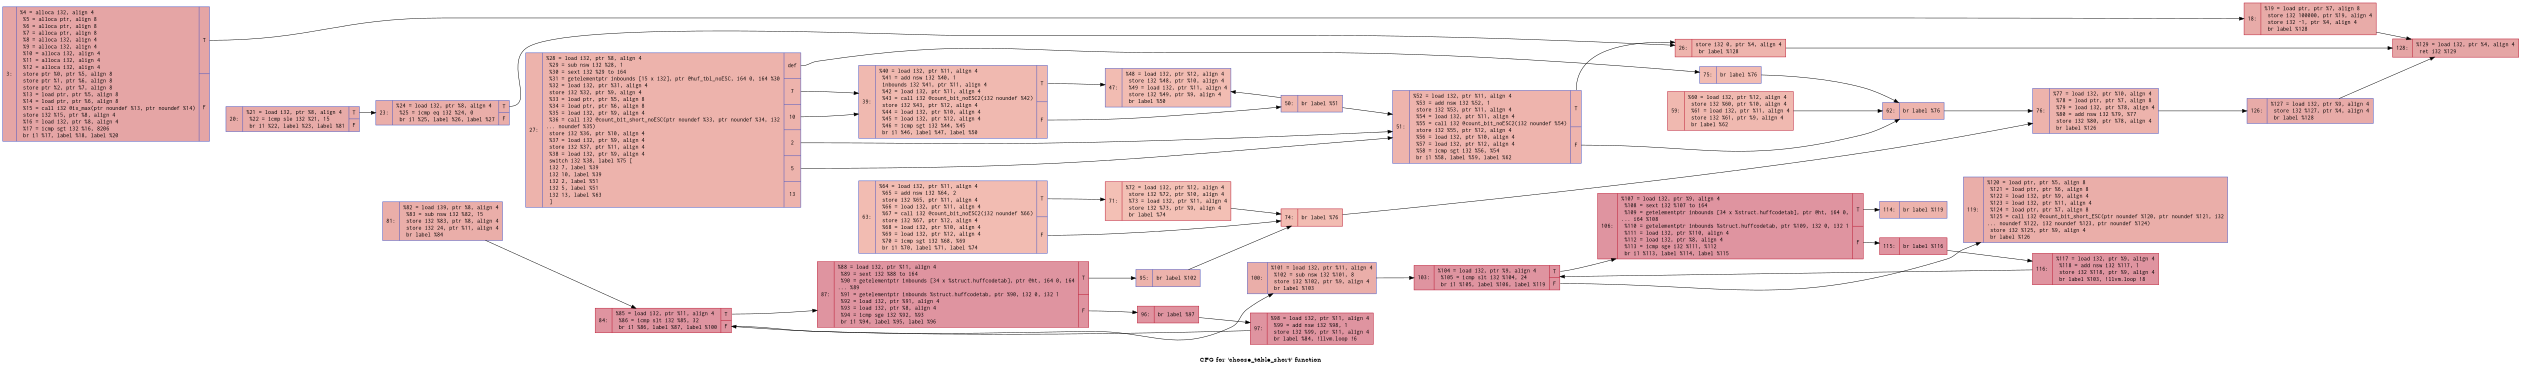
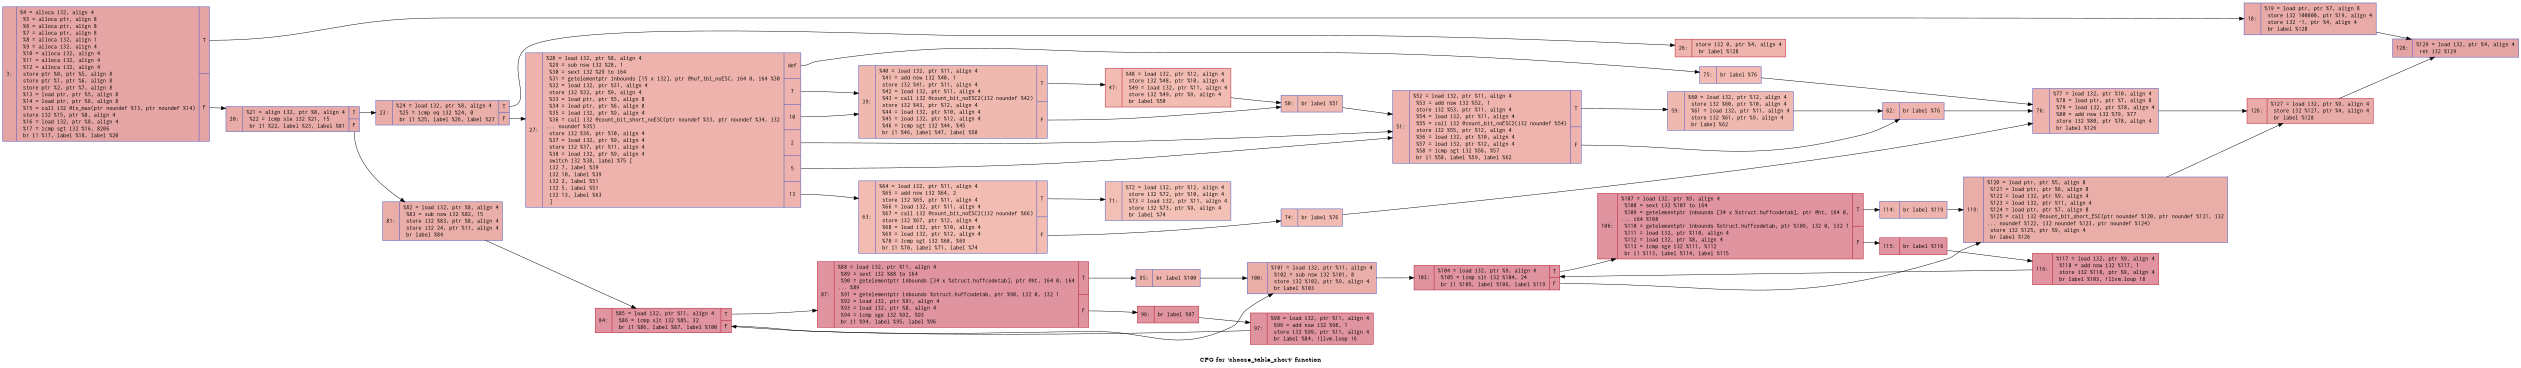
  digraph {
    label="CFG for 'choose_table_short' function"
    rankdir=LR
    node [color="#3d50c3ff" fillcolor="#b70d2870" fontname=Courier shape=record style=filled]
-   n1 [fillcolor="#c5333470" label="{3:\l|  %4 = alloca i32, align 4\l  %5 = alloca ptr, align 8\l  %6 = alloca ptr, align 8\l  %7 = alloca ptr, align 8\l  %8 = alloca i32, align 4\l  %9 = alloca i32, align 4\l  %10 = alloca i32, align 4\l  %11 = alloca i32, align 4\l  %12 = alloca i32, align 4\l  store ptr %0, ptr %5, align 8\l  store ptr %1, ptr %6, align 8\l  store ptr %2, ptr %7, align 8\l  %13 = load ptr, ptr %5, align 8\l  %14 = load ptr, ptr %6, align 8\l  %15 = call i32 @ix_max(ptr noundef %13, ptr noundef %14)\l  store i32 %15, ptr %8, align 4\l  %16 = load i32, ptr %8, align 4\l  %17 = icmp sgt i32 %16, 8206\l  br i1 %17, label %18, label %20\l|{<s0>T|<s1>F}}"]
-   n2 [color="#b70d28ff" fillcolor="#cc403a70" label="{18:\l|  %19 = load ptr, ptr %7, align 8\l  store i32 100000, ptr %19, align 4\l  store i32 -1, ptr %4, align 4\l  br label %128\l}"]
-   n3 [fillcolor="#cc403a70" label="{20:\l|  %21 = load i32, ptr %8, align 4\l  %22 = icmp sle i32 %21, 15\l  br i1 %22, label %23, label %81\l|{<s0>T|<s1>F}}"]
-   n4 [color="#b70d28ff" fillcolor="#c5333470" label="{128:\l|  %129 = load i32, ptr %4, align 4\l  ret i32 %129\l}"]
+   n1 [fillcolor="#c5333470" label="{3:\l|  %4 = alloca i32, align 4\l  %5 = alloca ptr, align 8\l  %6 = alloca ptr, align 8\l  %7 = alloca ptr, align 8\l  %8 = alloca i32, align 1\l  %9 = alloca i32, align 4\l  %10 = alloca i32, align 4\l  %11 = alloca i32, align 4\l  %12 = alloca i32, align 4\l  store ptr %0, ptr %5, align 8\l  store ptr %1, ptr %6, align 8\l  store ptr %2, ptr %7, align 8\l  %13 = load ptr, ptr %5, align 8\l  %14 = load ptr, ptr %6, align 8\l  %15 = call i32 @ix_max(ptr noundef %13, ptr noundef %14)\l  store i32 %15, ptr %8, align 4\l  %16 = load i32, ptr %8, align 4\l  %17 = icmp sgt i32 %16, 8206\l  br i1 %17, label %18, label %20\l|{<s0>T|<s1>F}}"]
+   n2 [fillcolor="#cc403a70" label="{18:\l|  %19 = load ptr, ptr %7, align 8\l  store i32 100000, ptr %19, align 4\l  store i32 -1, ptr %4, align 4\l  br label %128\l}"]
+   n3 [fillcolor="#cc403a70" label="{20:\l|  %21 = align i32, ptr %8, align 4\l  %22 = icmp sle i32 %21, 15\l  br i1 %22, label %23, label %81\l|{<s0>T|<s1>F}}"]
+   n4 [fillcolor="#c5333470" label="{128:\l|  %129 = load i32, ptr %4, align 4\l  ret i32 %129\l}"]
    n5 [fillcolor="#d0473d70" label="{23:\l|  %24 = load i32, ptr %8, align 4\l  %25 = icmp eq i32 %24, 0\l  br i1 %25, label %26, label %27\l|{<s0>T|<s1>F}}"]
-   n6 [fillcolor="#d0473d70" label="{81:\l|  %82 = load i39, ptr %8, align 4\l  %83 = sub nsw i32 %82, 15\l  store i32 %83, ptr %8, align 4\l  store i32 24, ptr %11, align 4\l  br label %84\l}"]
+   n6 [fillcolor="#d0473d70" label="{81:\l|  %82 = load i32, ptr %8, align 4\l  %83 = sub nsw i32 %82, 15\l  store i32 %83, ptr %8, align 4\l  store i32 24, ptr %11, align 4\l  br label %84\l}"]
    n7 [color="#b70d28ff" fillcolor="#d8564670" label="{26:\l|  store i32 0, ptr %4, align 4\l  br label %128\l}"]
    n8 [fillcolor="#d6524470" label="{27:\l|  %28 = load i32, ptr %8, align 4\l  %29 = sub nsw i32 %28, 1\l  %30 = sext i32 %29 to i64\l  %31 = getelementptr inbounds [15 x i32], ptr @huf_tbl_noESC, i64 0, i64 %30\l  %32 = load i32, ptr %31, align 4\l  store i32 %32, ptr %9, align 4\l  %33 = load ptr, ptr %5, align 8\l  %34 = load ptr, ptr %6, align 8\l  %35 = load i32, ptr %9, align 4\l  %36 = call i32 @count_bit_short_noESC(ptr noundef %33, ptr noundef %34, i32\l... noundef %35)\l  store i32 %36, ptr %10, align 4\l  %37 = load i32, ptr %9, align 4\l  store i32 %37, ptr %11, align 4\l  %38 = load i32, ptr %9, align 4\l  switch i32 %38, label %75 [\l    i32 7, label %39\l    i32 10, label %39\l    i32 2, label %51\l    i32 5, label %51\l    i32 13, label %63\l  ]\l|{<s0>def|<s1>7|<s2>10|<s3>2|<s4>5|<s5>13}}"]
    n9 [color="#b70d28ff" label="{84:\l|  %85 = load i32, ptr %11, align 4\l  %86 = icmp slt i32 %85, 32\l  br i1 %86, label %87, label %100\l|{<s0>T|<s1>F}}"]
    n10 [fillcolor="#e1675170" label="{75:\l|  br label %76\l}"]
-   n11 [fillcolor="#de614d70" label="{39:\l|  %40 = load i32, ptr %11, align 4\l  %41 = add nsw i32 %40, 1\l  inbounds i32 %41, ptr %11, align 4\l  %42 = load i32, ptr %11, align 4\l  %43 = call i32 @count_bit_noESC2(i32 noundef %42)\l  store i32 %43, ptr %12, align 4\l  %44 = load i32, ptr %10, align 4\l  %45 = load i32, ptr %12, align 4\l  %46 = icmp sgt i32 %44, %45\l  br i1 %46, label %47, label %50\l|{<s0>T|<s1>F}}"]
-   n12 [fillcolor="#d8564670" label="{51:\l|  %52 = load i32, ptr %11, align 4\l  %53 = add nsw i32 %52, 1\l  store i32 %53, ptr %11, align 4\l  %54 = load i32, ptr %11, align 4\l  %55 = call i32 @count_bit_noESC2(i32 noundef %54)\l  store i32 %55, ptr %12, align 4\l  %56 = load i32, ptr %10, align 4\l  %57 = load i32, ptr %12, align 4\l  %58 = icmp sgt i32 %56, %54\l  br i1 %58, label %59, label %62\l|{<s0>T|<s1>F}}"]
+   n11 [fillcolor="#de614d70" label="{39:\l|  %40 = load i32, ptr %11, align 4\l  %41 = add nsw i32 %40, 1\l  store i32 %41, ptr %11, align 4\l  %42 = load i32, ptr %11, align 4\l  %43 = call i32 @count_bit_noESC2(i32 noundef %42)\l  store i32 %43, ptr %12, align 4\l  %44 = load i32, ptr %10, align 4\l  %45 = load i32, ptr %12, align 4\l  %46 = icmp sgt i32 %44, %45\l  br i1 %46, label %47, label %50\l|{<s0>T|<s1>F}}"]
+   n12 [fillcolor="#d8564670" label="{51:\l|  %52 = load i32, ptr %11, align 4\l  %53 = add nsw i32 %52, 1\l  store i32 %53, ptr %11, align 4\l  %54 = load i32, ptr %11, align 4\l  %55 = call i32 @count_bit_noESC2(i32 noundef %54)\l  store i32 %55, ptr %12, align 4\l  %56 = load i32, ptr %10, align 4\l  %57 = load i32, ptr %12, align 4\l  %58 = icmp sgt i32 %56, %57\l  br i1 %58, label %59, label %62\l|{<s0>T|<s1>F}}"]
    n13 [fillcolor="#e1675170" label="{63:\l|  %64 = load i32, ptr %11, align 4\l  %65 = add nsw i32 %64, 2\l  store i32 %65, ptr %11, align 4\l  %66 = load i32, ptr %11, align 4\l  %67 = call i32 @count_bit_noESC2(i32 noundef %66)\l  store i32 %67, ptr %12, align 4\l  %68 = load i32, ptr %10, align 4\l  %69 = load i32, ptr %12, align 4\l  %70 = icmp sgt i32 %68, %69\l  br i1 %70, label %71, label %74\l|{<s0>T|<s1>F}}"]
    n14 [color="#b70d28ff" label="{87:\l|  %88 = load i32, ptr %11, align 4\l  %89 = sext i32 %88 to i64\l  %90 = getelementptr inbounds [34 x %struct.huffcodetab], ptr @ht, i64 0, i64\l... %89\l  %91 = getelementptr inbounds %struct.huffcodetab, ptr %90, i32 0, i32 1\l  %92 = load i32, ptr %91, align 4\l  %93 = load i32, ptr %8, align 4\l  %94 = icmp sge i32 %92, %93\l  br i1 %94, label %95, label %96\l|{<s0>T|<s1>F}}"]
    n15 [fillcolor="#d0473d70" label="{100:\l|  %101 = load i32, ptr %11, align 4\l  %102 = sub nsw i32 %101, 8\l  store i32 %102, ptr %9, align 4\l  br label %103\l}"]
    n16 [fillcolor="#d6524470" label="{76:\l|  %77 = load i32, ptr %10, align 4\l  %78 = load ptr, ptr %7, align 8\l  %79 = load i32, ptr %78, align 4\l  %80 = add nsw i32 %79, %77\l  store i32 %80, ptr %78, align 4\l  br label %126\l}"]
-   n17 [fillcolor="#e1675170" label="{47:\l|  %48 = load i32, ptr %12, align 4\l  store i32 %48, ptr %10, align 4\l  %49 = load i32, ptr %11, align 4\l  store i32 %49, ptr %9, align 4\l  br label %50\l}"]
+   n17 [color="#b70d28ff" fillcolor="#e1675170" label="{47:\l|  %48 = load i32, ptr %12, align 4\l  store i32 %48, ptr %10, align 4\l  %49 = load i32, ptr %11, align 4\l  store i32 %49, ptr %9, align 4\l  br label %50\l}"]
    n18 [fillcolor="#de614d70" label="{50:\l|  br label %51\l}"]
-   n19 [color="#b70d28ff" fillcolor="#de614d70" label="{59:\l|  %60 = load i32, ptr %12, align 4\l  store i32 %60, ptr %10, align 4\l  %61 = load i32, ptr %11, align 4\l  store i32 %61, ptr %9, align 4\l  br label %62\l}"]
+   n19 [fillcolor="#de614d70" label="{59:\l|  %60 = load i32, ptr %12, align 4\l  store i32 %60, ptr %10, align 4\l  %61 = load i32, ptr %11, align 4\l  store i32 %61, ptr %9, align 4\l  br label %62\l}"]
    n20 [fillcolor="#d8564670" label="{62:\l|  br label %76\l}"]
-   n21 [color="#b70d28ff" fillcolor="#e5705870" label="{71:\l|  %72 = load i32, ptr %12, align 4\l  store i32 %72, ptr %10, align 4\l  %73 = load i32, ptr %11, align 4\l  store i32 %73, ptr %9, align 4\l  br label %74\l}"]
-   n22 [color="#b70d28ff" fillcolor="#e1675170" label="{74:\l|  br label %76\l}"]
-   n23 [fillcolor="#cc403a70" label="{126:\l|  %127 = load i32, ptr %9, align 4\l  store i32 %127, ptr %4, align 4\l  br label %128\l}"]
-   n24 [fillcolor="#d6524470" label="{95:\l|  br label %102\l}"]
+   n21 [fillcolor="#e5705870" label="{71:\l|  %72 = load i32, ptr %12, align 4\l  store i32 %72, ptr %10, align 4\l  %73 = load i32, ptr %11, align 4\l  store i32 %73, ptr %9, align 4\l  br label %74\l}"]
+   n22 [fillcolor="#e1675170" label="{74:\l|  br label %76\l}"]
+   n23 [color="#b70d28ff" fillcolor="#cc403a70" label="{126:\l|  %127 = load i32, ptr %9, align 4\l  store i32 %127, ptr %4, align 4\l  br label %128\l}"]
+   n24 [fillcolor="#d6524470" label="{95:\l|  br label %100\l}"]
    n25 [color="#b70d28ff" label="{96:\l|  br label %97\l}"]
    n26 [color="#b70d28ff" label="{103:\l|  %104 = load i32, ptr %9, align 4\l  %105 = icmp slt i32 %104, 24\l  br i1 %105, label %106, label %119\l|{<s0>T|<s1>F}}"]
    n27 [color="#b70d28ff" label="{97:\l|  %98 = load i32, ptr %11, align 4\l  %99 = add nsw i32 %98, 1\l  store i32 %99, ptr %11, align 4\l  br label %84, !llvm.loop !6\l}"]
    n28 [color="#b70d28ff" label="{106:\l|  %107 = load i32, ptr %9, align 4\l  %108 = sext i32 %107 to i64\l  %109 = getelementptr inbounds [34 x %struct.huffcodetab], ptr @ht, i64 0,\l... i64 %108\l  %110 = getelementptr inbounds %struct.huffcodetab, ptr %109, i32 0, i32 1\l  %111 = load i32, ptr %110, align 4\l  %112 = load i32, ptr %8, align 4\l  %113 = icmp sge i32 %111, %112\l  br i1 %113, label %114, label %115\l|{<s0>T|<s1>F}}"]
    n29 [fillcolor="#d0473d70" label="{119:\l|  %120 = load ptr, ptr %5, align 8\l  %121 = load ptr, ptr %6, align 8\l  %122 = load i32, ptr %9, align 4\l  %123 = load i32, ptr %11, align 4\l  %124 = load ptr, ptr %7, align 8\l  %125 = call i32 @count_bit_short_ESC(ptr noundef %120, ptr noundef %121, i32\l... noundef %122, i32 noundef %123, ptr noundef %124)\l  store i32 %125, ptr %9, align 4\l  br label %126\l}"]
    n30 [fillcolor="#d6524470" label="{114:\l|  br label %119\l}"]
    n31 [color="#b70d28ff" label="{115:\l|  br label %116\l}"]
    n32 [color="#b70d28ff" label="{116:\l|  %117 = load i32, ptr %9, align 4\l  %118 = add nsw i32 %117, 1\l  store i32 %118, ptr %9, align 4\l  br label %103, !llvm.loop !8\l}"]
    n1 -> n2 [tailport=s0]
+   n1 -> n3 [tailport=s1]
    n2 -> n4
    n3 -> n5 [tailport=s0]
+   n3 -> n6 [tailport=s1]
    n5 -> n7 [tailport=s0]
+   n5 -> n8 [tailport=s1]
    n6 -> n9
-   n7 -> n4
    n8 -> n10 [tailport=s0]
    n8 -> n11 [tailport=s1]
    n8 -> n11 [tailport=s2]
    n8 -> n12 [tailport=s3]
    n8 -> n12 [tailport=s4]
+   n8 -> n13 [tailport=s5]
    n9 -> n14 [tailport=s0]
    n9 -> n15 [tailport=s1]
-   n10 -> n20
+   n10 -> n16
    n11 -> n17 [tailport=s0]
    n11 -> n18 [tailport=s1]
-   n12 -> n7 [tailport=s0]
+   n12 -> n19 [tailport=s0]
    n12 -> n20 [tailport=s1]
    n13 -> n21 [tailport=s0]
    n13 -> n22 [tailport=s1]
    n14 -> n24 [tailport=s0]
    n14 -> n25 [tailport=s1]
    n15 -> n26
    n16 -> n23
-   n18 -> n17
+   n17 -> n18
    n18 -> n12
    n19 -> n20
    n20 -> n16
-   n21 -> n22
    n22 -> n16
    n23 -> n4
-   n24 -> n22
+   n24 -> n15
    n25 -> n27
    n26 -> n28 [tailport=s0]
    n26 -> n29 [tailport=s1]
    n27 -> n9
    n28 -> n30 [tailport=s0]
    n28 -> n31 [tailport=s1]
+   n29 -> n23
+   n30 -> n29
    n31 -> n32
    n32 -> n26
  }
